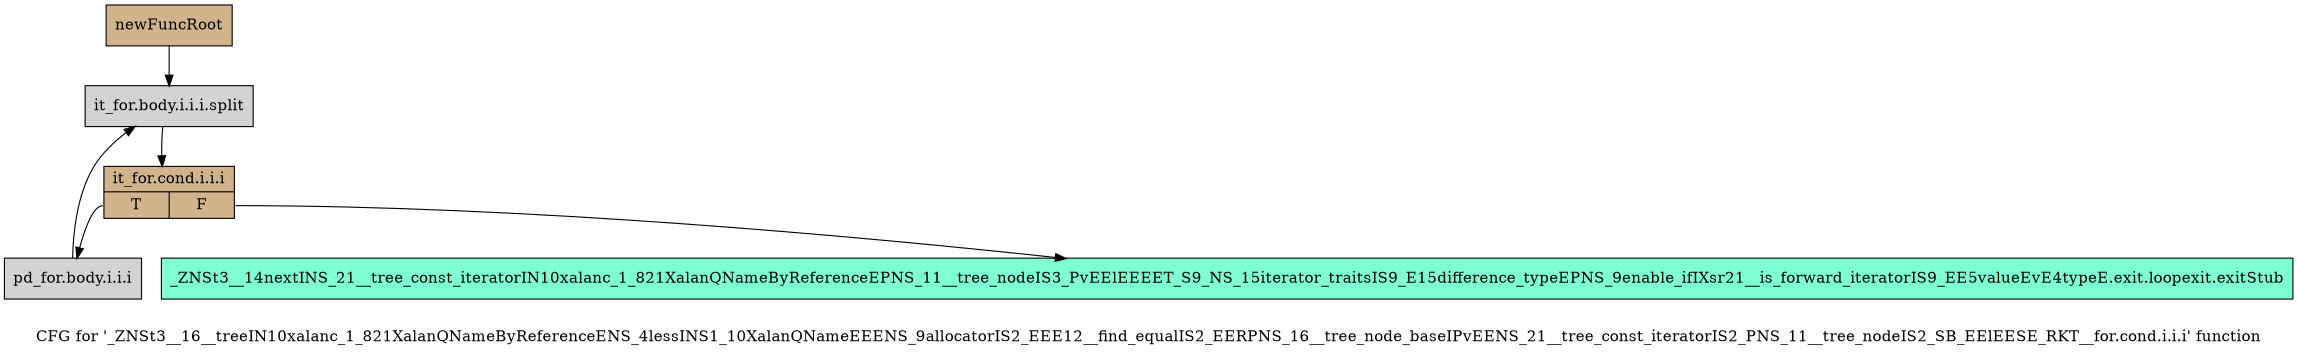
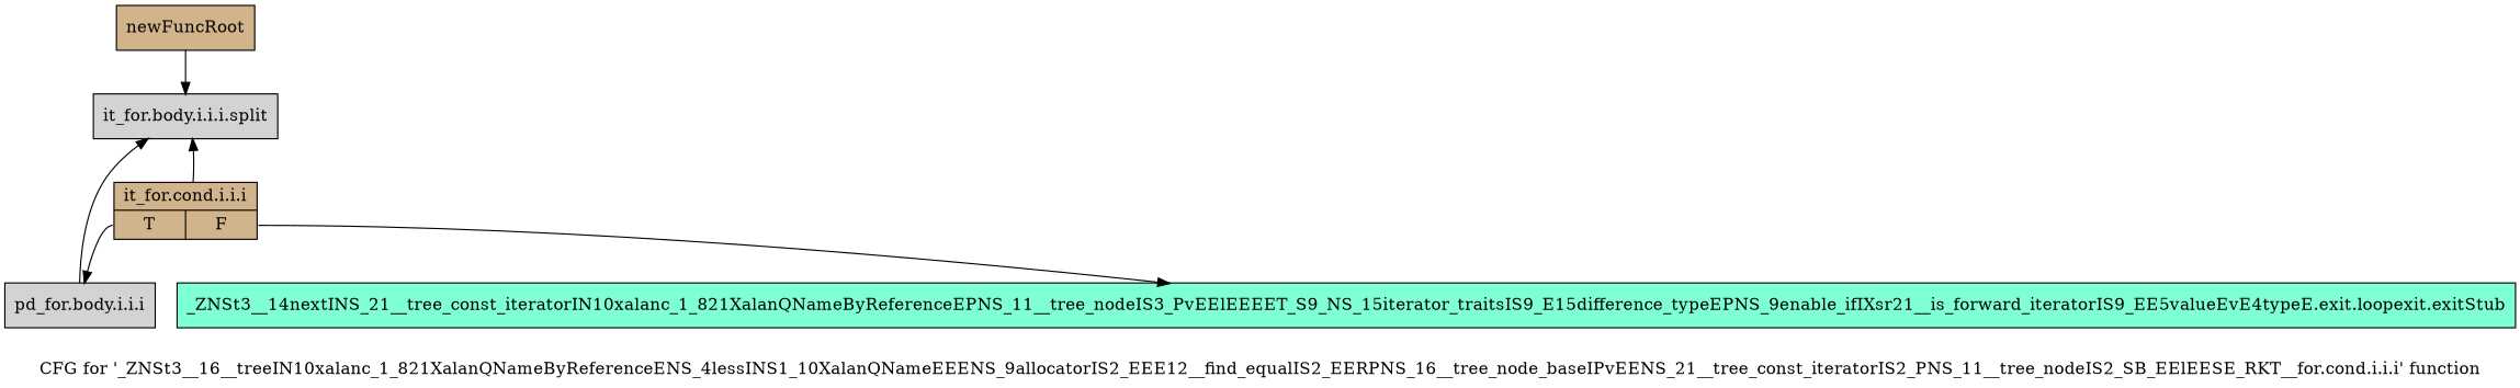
  digraph {
    label="CFG for '_ZNSt3__16__treeIN10xalanc_1_821XalanQNameByReferenceENS_4lessINS1_10XalanQNameEEENS_9allocatorIS2_EEE12__find_equalIS2_EERPNS_16__tree_node_baseIPvEENS_21__tree_const_iteratorIS2_PNS_11__tree_nodeIS2_SB_EElEESE_RKT__for.cond.i.i.i' function"
    node [fillcolor=tan shape=record style=filled]
    n1 [label="{newFuncRoot}"]
    n2 [fillcolor=lightgrey label="{it_for.body.i.i.i.split}"]
    n3 [label="{it_for.cond.i.i.i|{<s0>T|<s1>F}}"]
    n4 [fillcolor=aquamarine label="{_ZNSt3__14nextINS_21__tree_const_iteratorIN10xalanc_1_821XalanQNameByReferenceEPNS_11__tree_nodeIS3_PvEElEEEET_S9_NS_15iterator_traitsIS9_E15difference_typeEPNS_9enable_ifIXsr21__is_forward_iteratorIS9_EE5valueEvE4typeE.exit.loopexit.exitStub}"]
    n5 [fillcolor=lightgrey label="{pd_for.body.i.i.i}"]
    n1 -> n2
-   n2 -> n3
+   n3 -> n2
    n3 -> n4 [tailport=s1]
    n3 -> n5 [tailport=s0]
    n5 -> n2
  }
